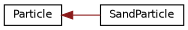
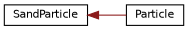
  digraph {
    rankdir=LR
    node [color=black fillcolor=white fontname=Helvetica fontsize=10 shape=record style=filled]
    n1 [height=0.2 label=Particle width=0.4]
    n2 [height=0.2 label=SandParticle width=0.4]
-   n1 -> n2 [color=firebrick4 dir=back fontname=Helvetica fontsize=10 labelfontname=Helvetica labelfontsize=10 style=solid]
+   n2 -> n1 [color=firebrick4 dir=back fontname=Helvetica fontsize=10 labelfontname=Helvetica labelfontsize=10 style=solid]
  }
